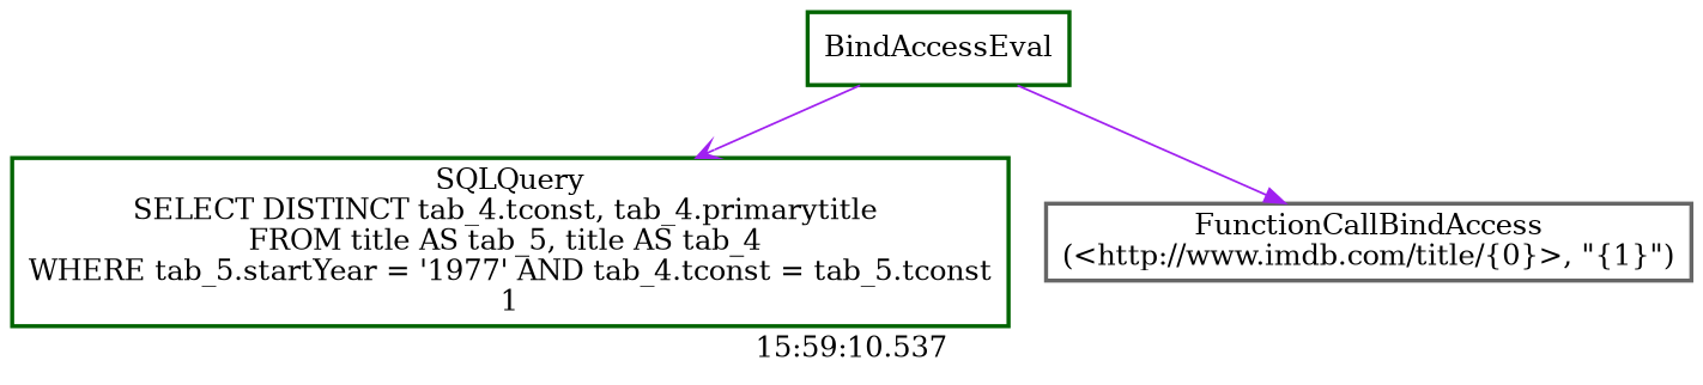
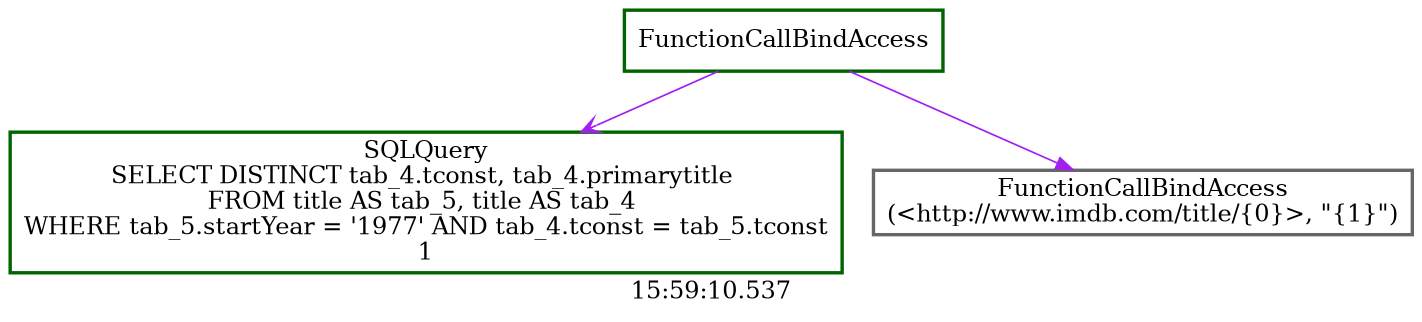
  digraph {
    label="15:59:10.537"
    node [color=darkgreen fontcolor=black shape=rectangle style=bold]
    edge [color=purple]
-   n1 [label=BindAccessEval]
+   n1 [label=FunctionCallBindAccess]
    n2 [label="SQLQuery\nSELECT DISTINCT tab_4.tconst, tab_4.primarytitle \nFROM title AS tab_5, title AS tab_4 \nWHERE tab_5.startYear = '1977' AND tab_4.tconst = tab_5.tconst\n1"]
    n3 [color=gray40 label="FunctionCallBindAccess\n(<http://www.imdb.com/title/{0}>, \"{1}\")"]
    n1 -> n2 [arrowhead=vee]
    n1 -> n3 [arrowhead=normal]
  }
